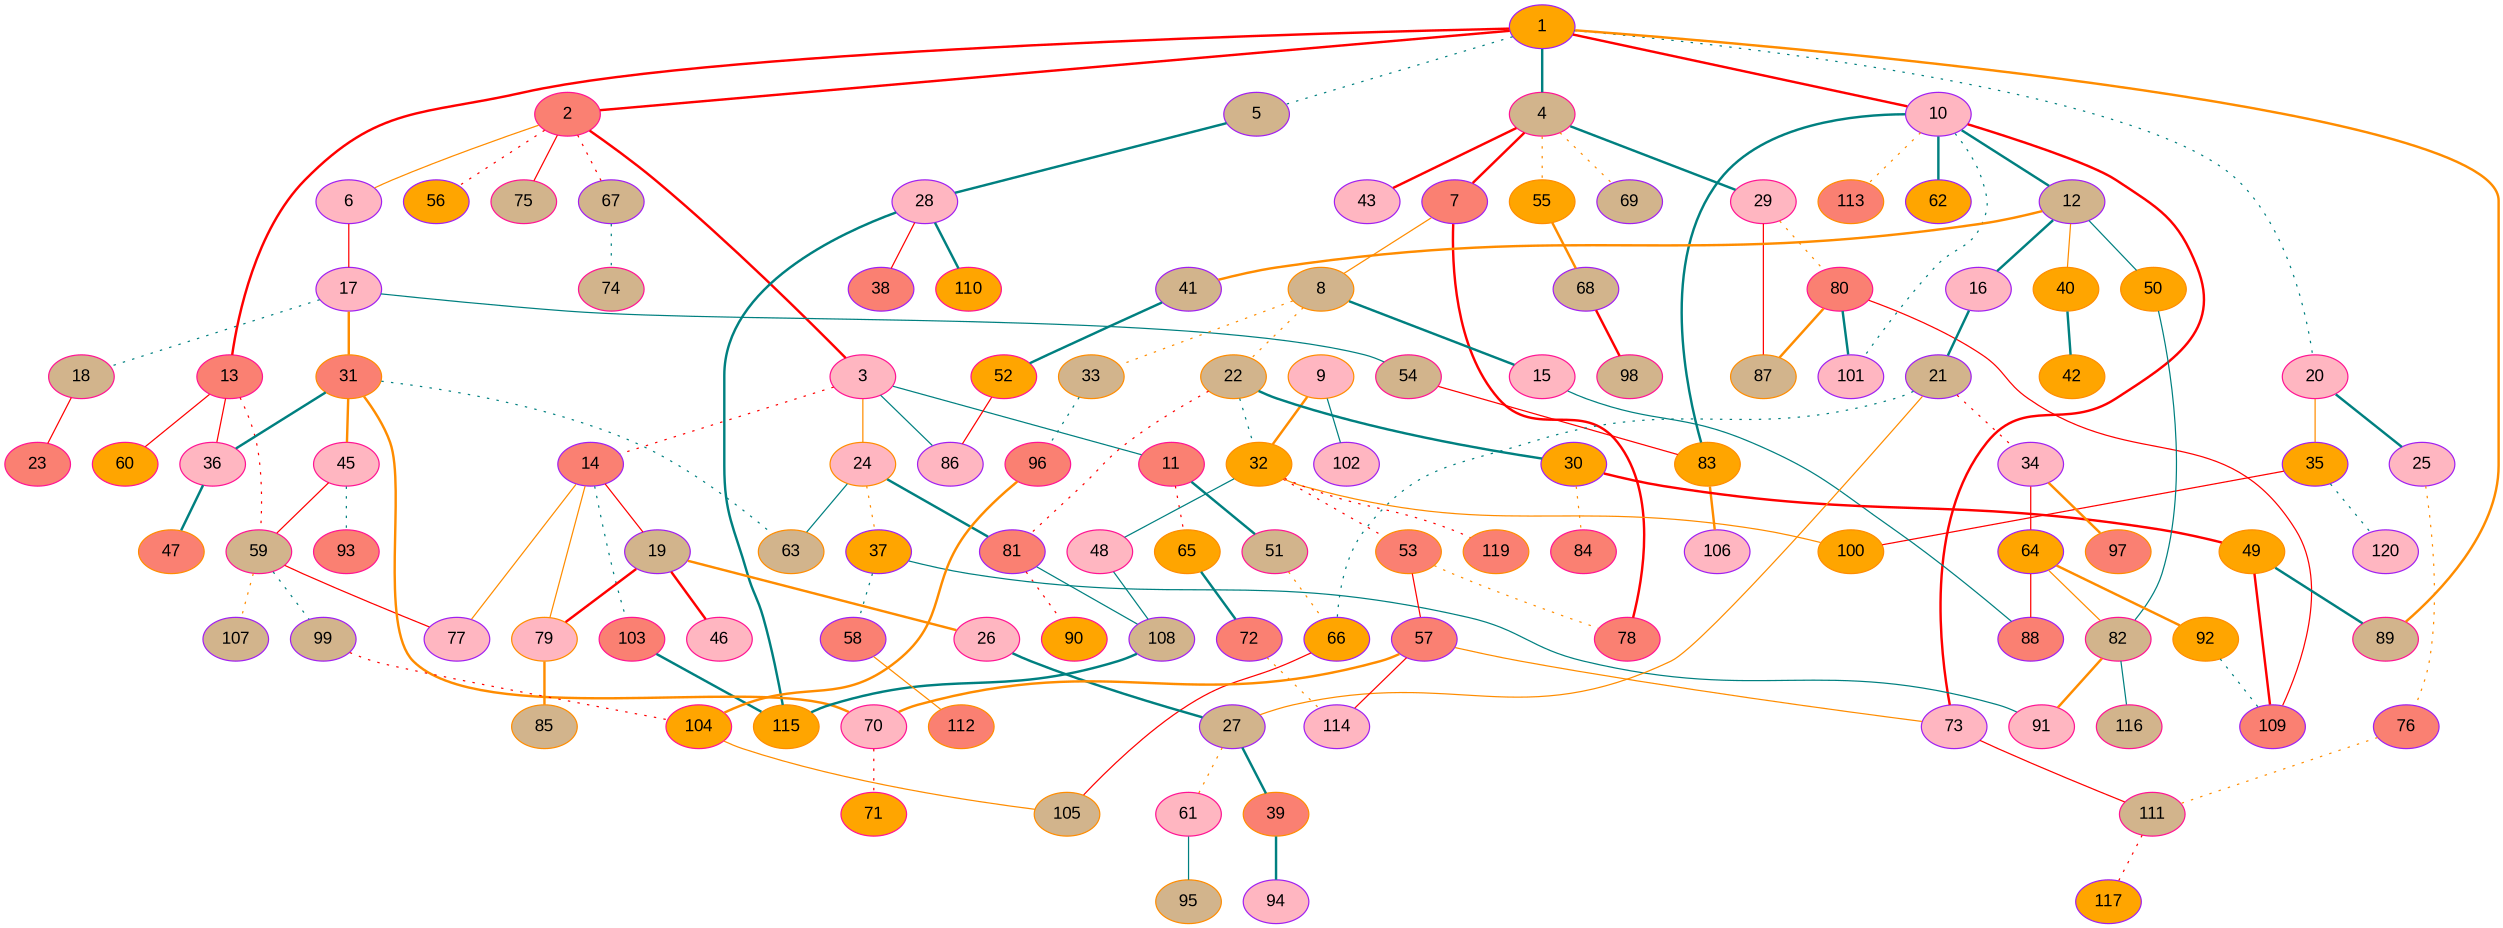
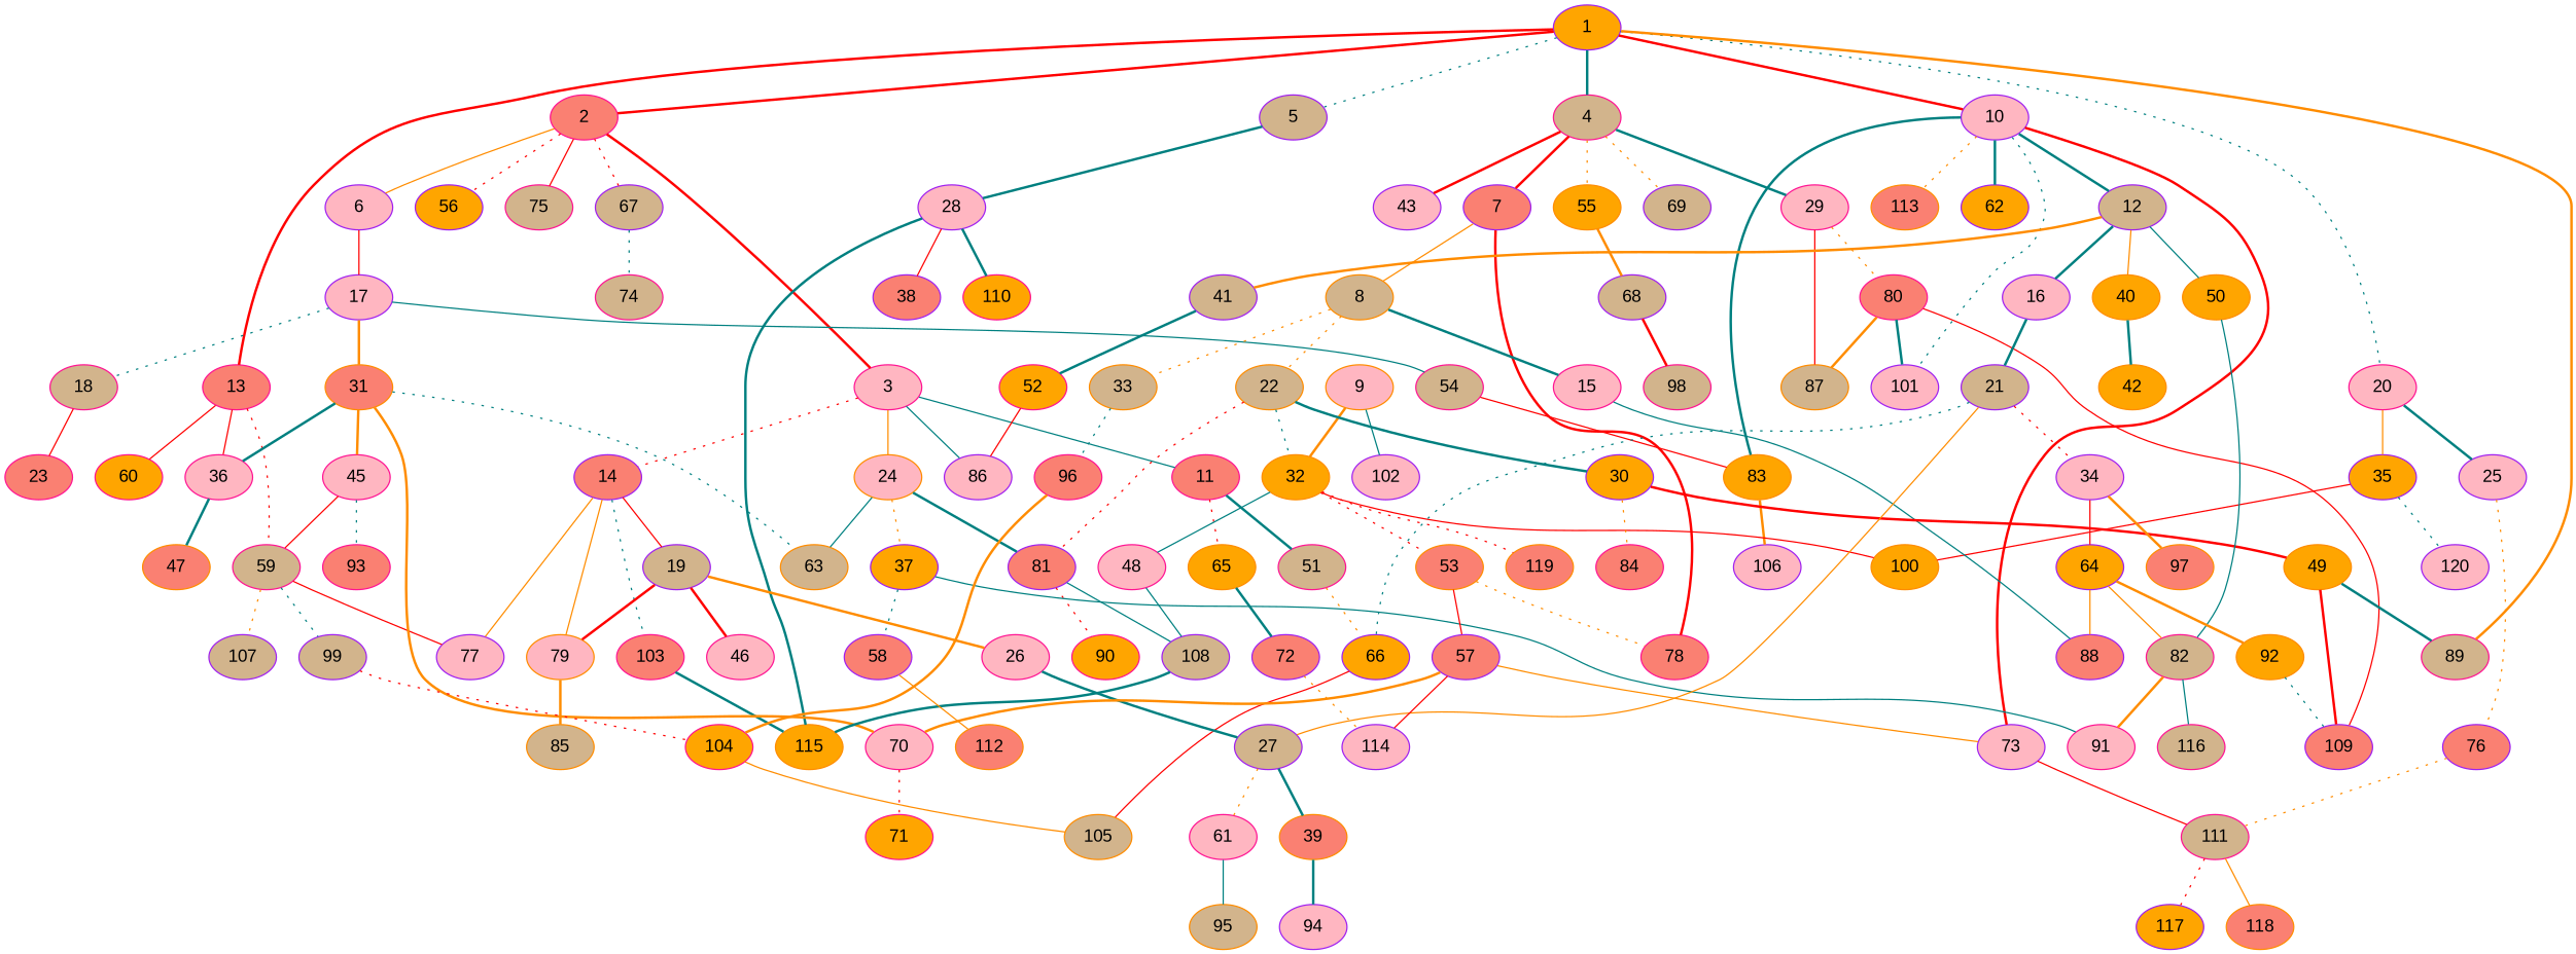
  graph {
    fontname="Liberation Sans"
    node [color=purple fillcolor=tan fontname="Liberation Sans" style=filled]
    edge [color=teal fontname="Liberation Sans" style=bold]
    1 [fillcolor=orange]
    2 [color=deeppink fillcolor=salmon]
    4 [color=deeppink]
    5
    10 [fillcolor=lightpink]
    13 [color=deeppink fillcolor=salmon]
    20 [color=deeppink fillcolor=lightpink]
    89 [color=deeppink]
    3 [color=deeppink fillcolor=lightpink]
    6 [fillcolor=lightpink]
    56 [fillcolor=orange]
    67
    75 [color=deeppink]
    7 [fillcolor=salmon]
    29 [color=deeppink fillcolor=lightpink]
    43 [fillcolor=lightpink]
    55 [color=darkorange fillcolor=orange]
    69
    28 [fillcolor=lightpink]
    12
    62 [fillcolor=orange]
    73 [fillcolor=lightpink]
    83 [color=darkorange fillcolor=orange]
    101 [fillcolor=lightpink]
    113 [color=darkorange fillcolor=salmon]
    36 [color=deeppink fillcolor=lightpink]
    59 [color=deeppink]
    60 [color=deeppink fillcolor=orange]
    25 [fillcolor=lightpink]
    35 [fillcolor=orange]
    11 [color=deeppink fillcolor=salmon]
    14 [fillcolor=salmon]
    24 [color=darkorange fillcolor=lightpink]
    86 [fillcolor=lightpink]
    17 [fillcolor=lightpink]
    74 [color=deeppink]
    9 [color=darkorange fillcolor=lightpink]
    32 [color=darkorange fillcolor=orange]
    102 [fillcolor=lightpink]
    51 [color=deeppink]
    65 [color=darkorange fillcolor=orange]
    19
    77 [fillcolor=lightpink]
    79 [color=darkorange fillcolor=lightpink]
    103 [color=deeppink fillcolor=salmon]
    81 [fillcolor=salmon]
    37 [fillcolor=orange]
    63 [color=darkorange]
    8 [color=darkorange]
    78 [color=deeppink fillcolor=salmon]
    80 [color=deeppink fillcolor=salmon]
    87 [color=darkorange]
    68
    38 [fillcolor=salmon]
    110 [color=deeppink fillcolor=orange]
    115 [color=darkorange fillcolor=orange]
    18 [color=deeppink]
    31 [color=darkorange fillcolor=salmon]
    54 [color=deeppink]
    15 [color=deeppink fillcolor=lightpink]
    22 [color=darkorange]
    33 [color=darkorange]
    88 [fillcolor=salmon]
    30 [fillcolor=orange]
    96 [color=deeppink fillcolor=salmon]
    48 [color=deeppink fillcolor=lightpink]
    53 [color=darkorange fillcolor=salmon]
    100 [color=darkorange fillcolor=orange]
    119 [color=darkorange fillcolor=salmon]
    16 [fillcolor=lightpink]
    40 [color=darkorange fillcolor=orange]
    41
    50 [color=darkorange fillcolor=orange]
    111 [color=deeppink]
    106 [fillcolor=lightpink]
    66 [fillcolor=orange]
    72 [fillcolor=salmon]
    21
    42 [color=darkorange fillcolor=orange]
    52 [color=deeppink fillcolor=orange]
    82 [color=deeppink]
    47 [color=darkorange fillcolor=salmon]
    99
    107
    26 [color=deeppink fillcolor=lightpink]
    46 [color=deeppink fillcolor=lightpink]
    85 [color=darkorange]
    27
    34 [fillcolor=lightpink]
    23 [color=deeppink fillcolor=salmon]
    45 [color=deeppink fillcolor=lightpink]
    70 [color=deeppink fillcolor=lightpink]
    76 [fillcolor=salmon]
    120 [fillcolor=lightpink]
    39 [color=darkorange fillcolor=salmon]
    61 [color=deeppink fillcolor=lightpink]
    64 [fillcolor=orange]
    97 [color=darkorange fillcolor=salmon]
    105 [color=darkorange]
    49 [color=darkorange fillcolor=orange]
    84 [color=deeppink fillcolor=salmon]
    108
    90 [color=deeppink fillcolor=orange]
    58 [fillcolor=salmon]
    91 [color=deeppink fillcolor=lightpink]
    94 [fillcolor=lightpink]
    95 [color=darkorange]
    109 [fillcolor=salmon]
    93 [color=deeppink fillcolor=salmon]
    71 [color=deeppink fillcolor=orange]
    57 [fillcolor=salmon]
    104 [color=deeppink fillcolor=orange]
    92 [color=darkorange fillcolor=orange]
    112 [color=darkorange fillcolor=salmon]
    116 [color=deeppink]
    114 [fillcolor=lightpink]
    98 [color=deeppink]
    117 [fillcolor=orange]
+   118 [color=darkorange fillcolor=salmon]
    1 -- 2 [color=red]
    1 -- 4
    1 -- 5 [style=dotted]
    1 -- 10 [color=red]
    1 -- 13 [color=red]
    1 -- 20 [style=dotted]
    1 -- 89 [color=darkorange]
    2 -- 3 [color=red]
    2 -- 6 [color=darkorange style=solid]
    2 -- 56 [color=red style=dotted]
    2 -- 67 [color=red style=dotted]
    2 -- 75 [color=red style=solid]
    4 -- 7 [color=red]
    4 -- 29
    4 -- 43 [color=red]
    4 -- 55 [color=darkorange style=dotted]
    4 -- 69 [color=darkorange style=dotted]
    5 -- 28
    10 -- 12
    10 -- 62
    10 -- 73 [color=red]
    10 -- 83
    10 -- 101 [style=dotted]
    10 -- 113 [color=darkorange style=dotted]
    13 -- 36 [color=red style=solid]
    13 -- 59 [color=red style=dotted]
    13 -- 60 [color=red style=solid]
    20 -- 25
    20 -- 35 [color=darkorange style=solid]
    3 -- 11 [style=solid]
    3 -- 14 [color=red style=dotted]
    3 -- 24 [color=darkorange style=solid]
    3 -- 86 [style=solid]
    6 -- 17 [color=red style=solid]
    67 -- 74 [style=dotted]
    7 -- 8 [color=darkorange style=solid]
    7 -- 78 [color=red]
    29 -- 80 [color=darkorange style=dotted]
    29 -- 87 [color=red style=solid]
    55 -- 68 [color=darkorange]
    28 -- 38 [color=red style=solid]
    28 -- 110
    28 -- 115
    12 -- 16
    12 -- 40 [color=darkorange style=solid]
    12 -- 41 [color=darkorange]
    12 -- 50 [style=solid]
    73 -- 111 [color=red style=solid]
    83 -- 106 [color=darkorange]
    36 -- 47
    59 -- 77 [color=red style=solid]
    59 -- 99 [style=dotted]
    59 -- 107 [color=darkorange style=dotted]
    25 -- 76 [color=darkorange style=dotted]
    35 -- 100 [color=red style=solid]
    35 -- 120 [style=dotted]
    11 -- 51
    11 -- 65 [color=red style=dotted]
    14 -- 19 [color=red style=solid]
    14 -- 77 [color=darkorange style=solid]
    14 -- 79 [color=darkorange style=solid]
    14 -- 103 [style=dotted]
    24 -- 81
    24 -- 37 [color=darkorange style=dotted]
    24 -- 63 [style=solid]
    17 -- 18 [style=dotted]
    17 -- 31 [color=darkorange]
    17 -- 54 [style=solid]
    9 -- 32 [color=darkorange]
    9 -- 102 [style=solid]
    32 -- 48 [style=solid]
    32 -- 53 [color=red style=dotted]
-   32 -- 100 [color=darkorange style=solid]
+   32 -- 100 [color=red style=solid]
    32 -- 119 [color=red style=dotted]
    51 -- 66 [color=darkorange style=dotted]
    65 -- 72
    19 -- 79 [color=red]
    19 -- 26 [color=darkorange]
    19 -- 46 [color=red]
    79 -- 85 [color=darkorange]
    103 -- 115
    81 -- 108 [style=solid]
    81 -- 90 [color=red style=dotted]
    37 -- 58 [style=dotted]
    37 -- 91 [style=solid]
    8 -- 15
    8 -- 22 [color=darkorange style=dotted]
    8 -- 33 [color=darkorange style=dotted]
    80 -- 101
    80 -- 87 [color=darkorange]
    80 -- 109 [color=red style=solid]
    68 -- 98 [color=red]
    18 -- 23 [color=red style=solid]
    31 -- 36
    31 -- 63 [style=dotted]
    31 -- 45 [color=darkorange]
    31 -- 70 [color=darkorange]
    54 -- 83 [color=red style=solid]
    15 -- 88 [style=solid]
    22 -- 32 [style=dotted]
    22 -- 81 [color=red style=dotted]
    22 -- 30
    33 -- 96 [style=dotted]
    30 -- 49 [color=red]
    30 -- 84 [color=darkorange style=dotted]
    96 -- 104 [color=darkorange]
    48 -- 108 [style=solid]
    53 -- 78 [color=darkorange style=dotted]
    53 -- 57 [color=red style=solid]
    16 -- 21
    40 -- 42
    41 -- 52
    50 -- 82 [style=solid]
    111 -- 117 [color=red style=dotted]
+   111 -- 118 [color=darkorange style=solid]
    66 -- 105 [color=red style=solid]
    72 -- 114 [color=darkorange style=dotted]
    21 -- 66 [style=dotted]
    21 -- 27 [color=darkorange style=solid]
    21 -- 34 [color=red style=dotted]
    52 -- 86 [color=red style=solid]
    82 -- 91 [color=darkorange]
    82 -- 116 [style=solid]
    99 -- 104 [color=red style=dotted]
    26 -- 27
    27 -- 39
    27 -- 61 [color=darkorange style=dotted]
    34 -- 64 [color=red style=solid]
    34 -- 97 [color=darkorange]
    45 -- 59 [color=red style=solid]
    45 -- 93 [style=dotted]
    70 -- 71 [color=red style=dotted]
    76 -- 111 [color=darkorange style=dotted]
    39 -- 94
    61 -- 95 [style=solid]
-   64 -- 88 [color=red style=solid]
+   64 -- 88 [color=darkorange style=solid]
    64 -- 82 [color=darkorange style=solid]
    64 -- 92 [color=darkorange]
    49 -- 89
    49 -- 109 [color=red]
    108 -- 115
    58 -- 112 [color=darkorange style=solid]
    57 -- 73 [color=darkorange style=solid]
    57 -- 70 [color=darkorange]
    57 -- 114 [color=red style=solid]
    104 -- 105 [color=darkorange style=solid]
    92 -- 109 [style=dotted]
  }
